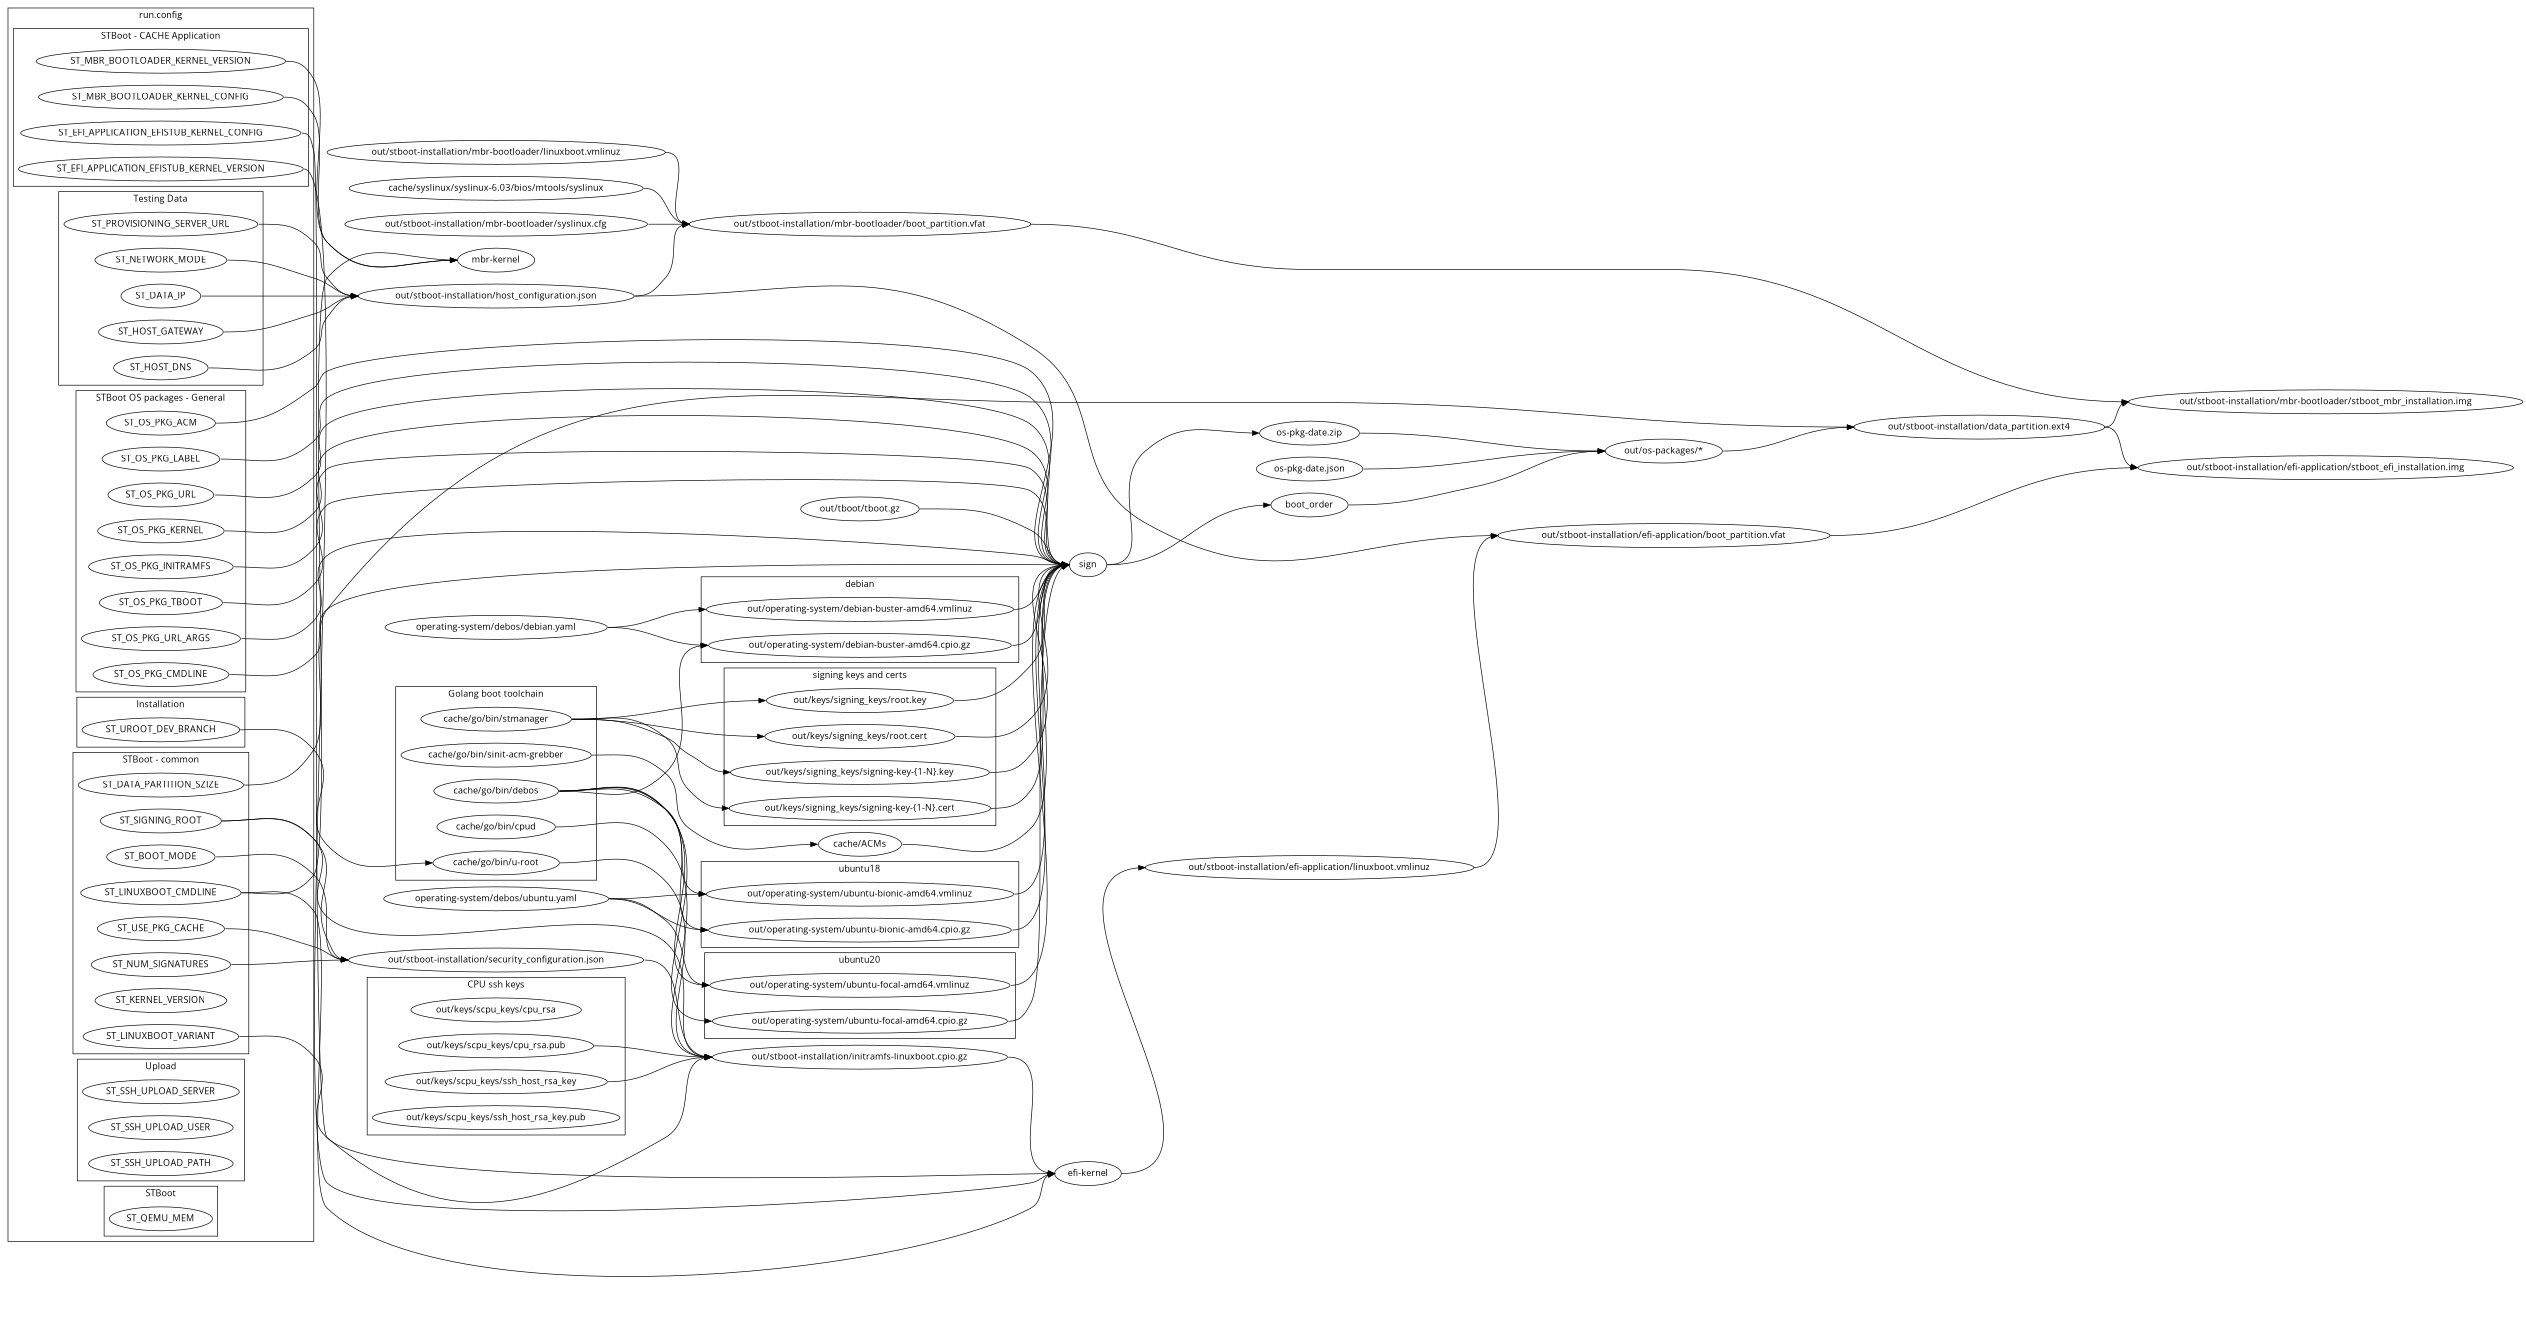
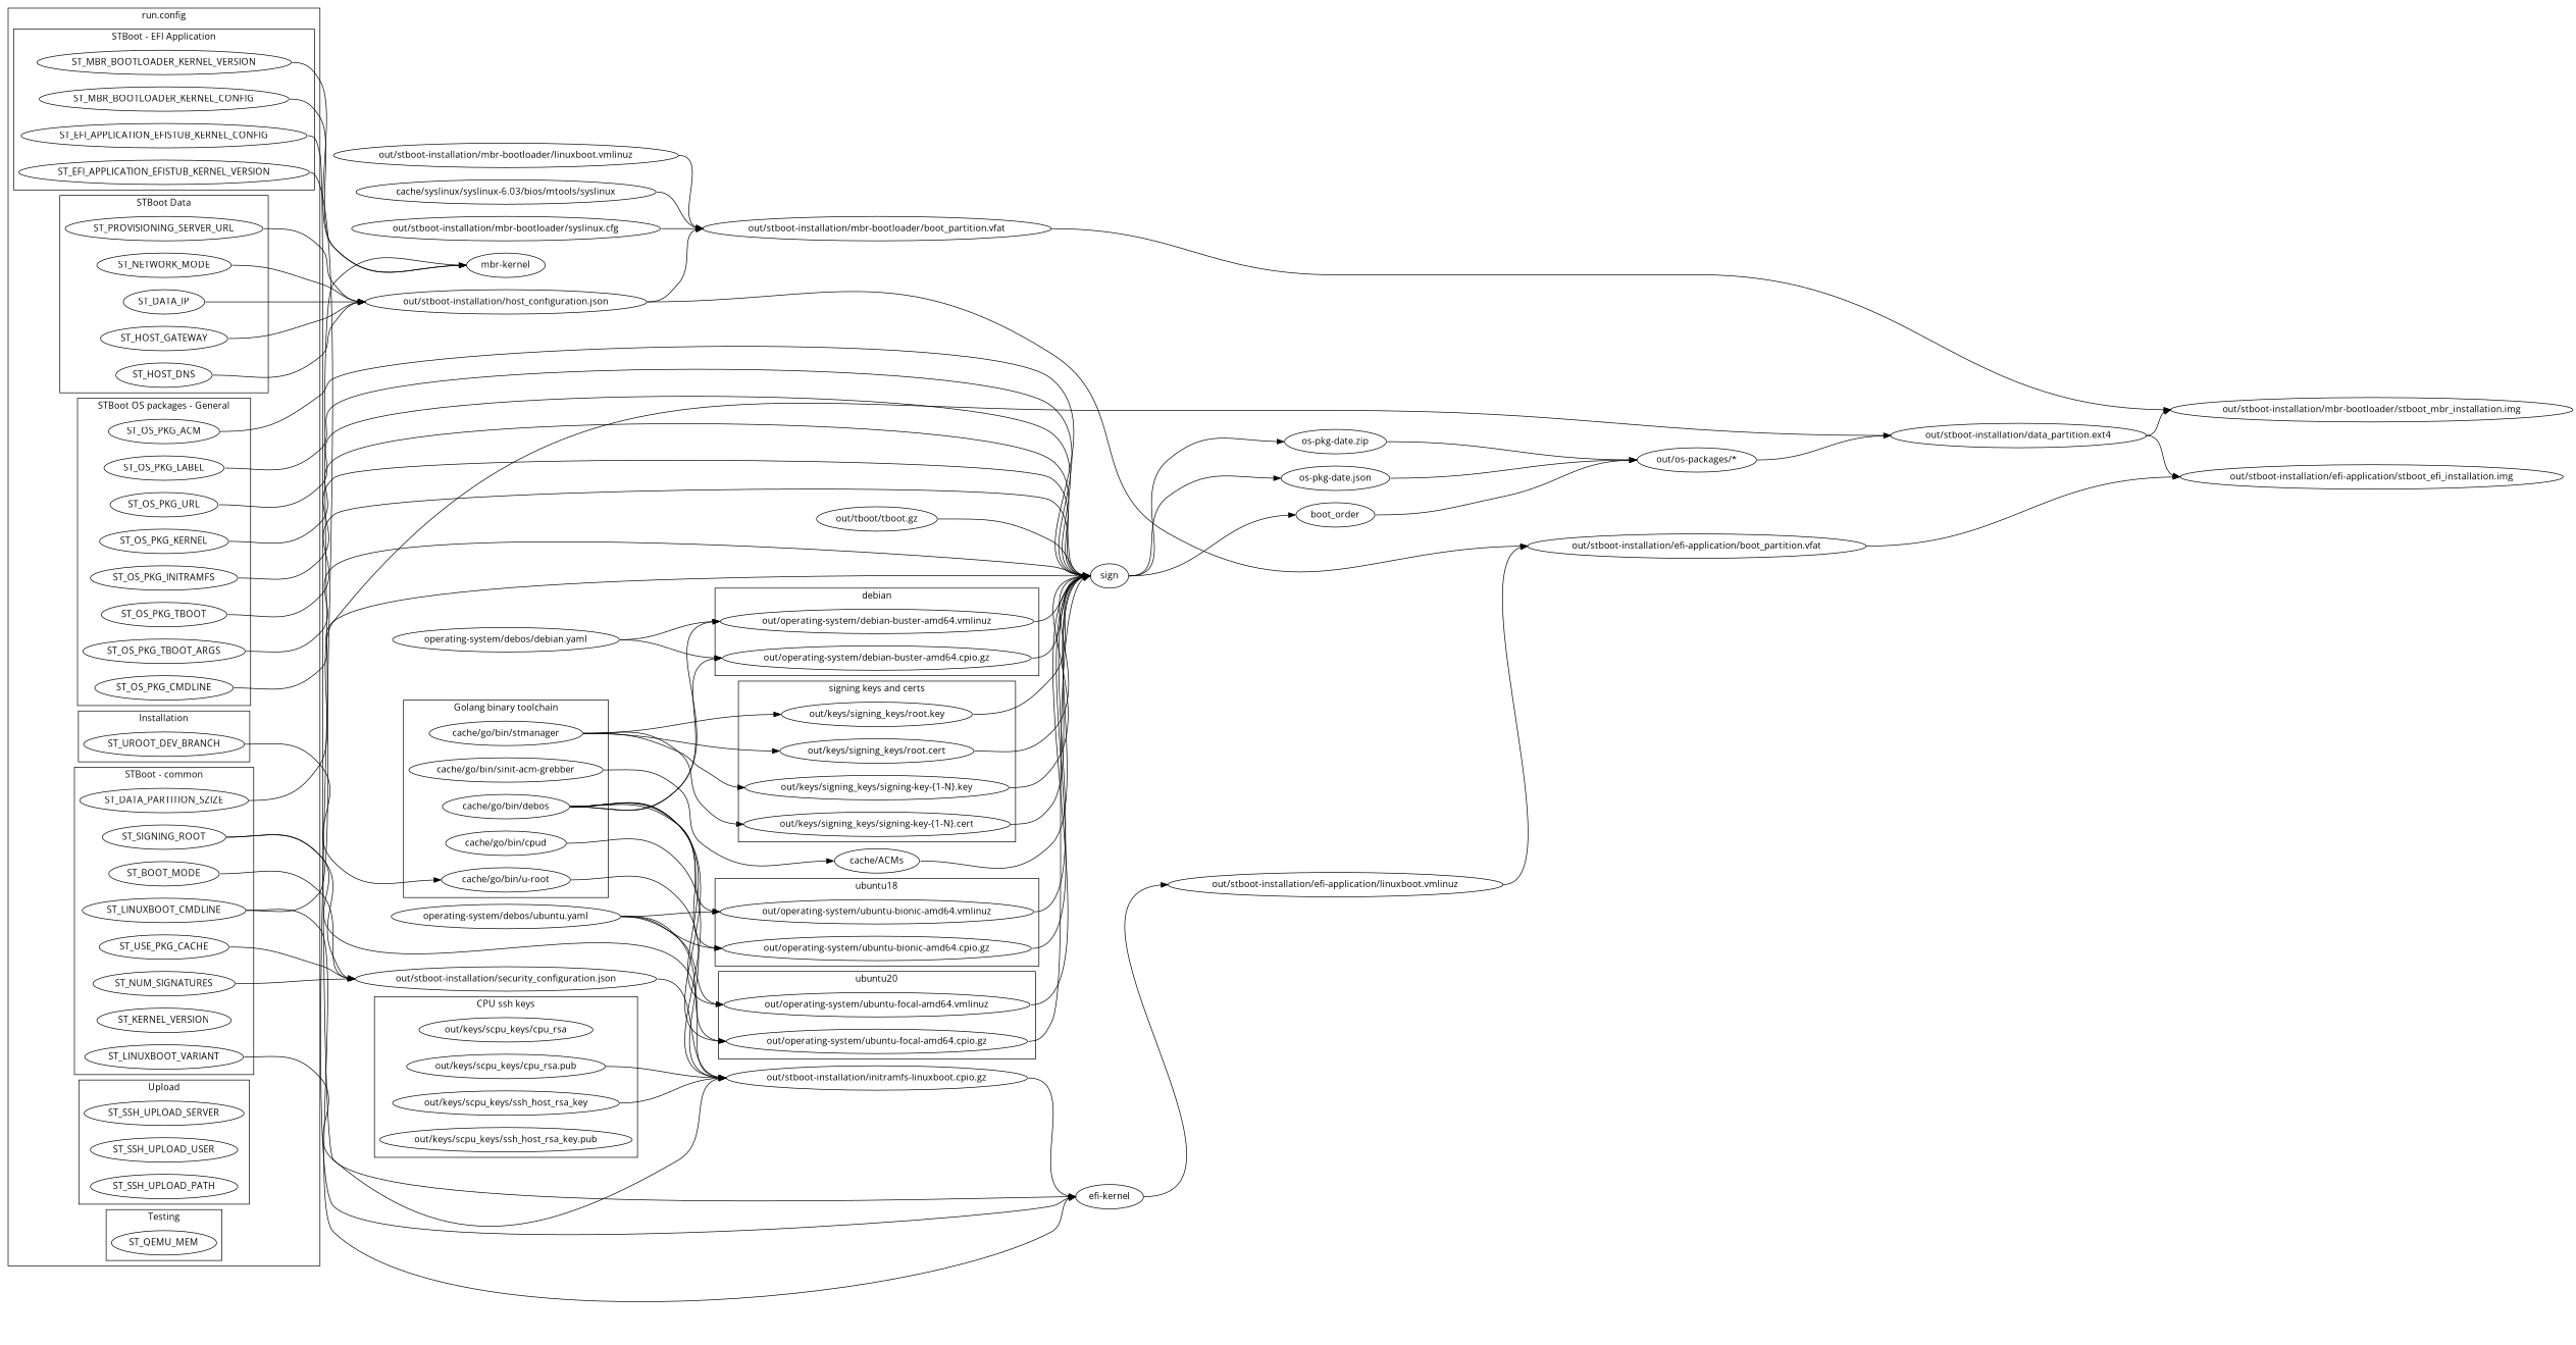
  digraph {
    fontname="Open Sans"
    rankdir=LR
    node [fontname="Open Sans"]
    edge [fontname="Open Sans" headport=w tailport=e]
    ST_UROOT_DEV_BRANCH
    ST_PROVISIONING_SERVER_URL
    ST_NETWORK_MODE
    n4 [label=ST_DATA_IP]
    ST_HOST_GATEWAY
    ST_HOST_DNS
    ST_LINUXBOOT_CMDLINE
    ST_LINUXBOOT_VARIANT
    ST_SIGNING_ROOT
    ST_NUM_SIGNATURES
    ST_BOOT_MODE
    ST_USE_PKG_CACHE
    ST_KERNEL_VERSION
    ST_DATA_PARTITION_SZIZE
    ST_MBR_BOOTLOADER_KERNEL_VERSION
    ST_MBR_BOOTLOADER_KERNEL_CONFIG
    ST_EFI_APPLICATION_EFISTUB_KERNEL_VERSION
    ST_EFI_APPLICATION_EFISTUB_KERNEL_CONFIG
    ST_OS_PKG_TBOOT
-   ST_OS_PKG_TBOOT_ARGS [label=ST_OS_PKG_URL_ARGS]
+   ST_OS_PKG_TBOOT_ARGS
    ST_OS_PKG_ACM
    ST_OS_PKG_LABEL
    ST_OS_PKG_URL
    ST_OS_PKG_KERNEL
    ST_OS_PKG_INITRAMFS
    ST_OS_PKG_CMDLINE
    ST_SSH_UPLOAD_SERVER
    ST_SSH_UPLOAD_USER
    ST_SSH_UPLOAD_PATH
    ST_QEMU_MEM
    n31 [label="out/keys/signing_keys/root.key"]
    n32 [label="out/keys/signing_keys/root.cert"]
    n33 [label="out/keys/signing_keys/signing-key-{1-N}.key"]
    n34 [label="out/keys/signing_keys/signing-key-{1-N}.cert"]
    n35 [label="out/keys/scpu_keys/cpu_rsa"]
    n36 [label="out/keys/scpu_keys/cpu_rsa.pub"]
    n37 [label="out/keys/scpu_keys/ssh_host_rsa_key"]
    n38 [label="out/keys/scpu_keys/ssh_host_rsa_key.pub"]
    n39 [label="out/operating-system/debian-buster-amd64.vmlinuz"]
    n40 [label="out/operating-system/debian-buster-amd64.cpio.gz"]
    n41 [label="out/operating-system/ubuntu-bionic-amd64.vmlinuz"]
    n42 [label="out/operating-system/ubuntu-bionic-amd64.cpio.gz"]
    n43 [label="out/operating-system/ubuntu-focal-amd64.vmlinuz"]
    n44 [label="out/operating-system/ubuntu-focal-amd64.cpio.gz"]
    n45 [label="cache/go/bin/debos"]
    n46 [label="cache/go/bin/u-root"]
    n47 [label="cache/go/bin/stmanager"]
    n48 [label="cache/go/bin/sinit-acm-grebber"]
    n49 [label="cache/go/bin/cpud"]
    n50 [label="out/stboot-installation/host_configuration.json"]
    "efi-kernel"
    "mbr-kernel"
    n53 [label="out/stboot-installation/initramfs-linuxboot.cpio.gz"]
    n54 [label="out/stboot-installation/security_configuration.json"]
    n55 [label="out/stboot-installation/data_partition.ext4"]
    n56 [label=sign]
    n57 [label="cache/ACMs"]
    boot_order
    n59 [label="os-pkg-date.zip"]
    n60 [label="os-pkg-date.json"]
    n61 [label="out/os-packages/*"]
    n62 [label="out/tboot/tboot.gz"]
    n63 [label="operating-system/debos/debian.yaml"]
    n64 [label="operating-system/debos/ubuntu.yaml"]
    n65 [label="out/stboot-installation/mbr-bootloader/stboot_mbr_installation.img"]
    n66 [label="out/stboot-installation/efi-application/stboot_efi_installation.img"]
    n67 [label="out/stboot-installation/efi-application/linuxboot.vmlinuz"]
    n68 [label="out/stboot-installation/mbr-bootloader/boot_partition.vfat"]
    n69 [label="out/stboot-installation/efi-application/boot_partition.vfat"]
    n70 [label="out/stboot-installation/mbr-bootloader/linuxboot.vmlinuz"]
    n71 [label="cache/syslinux/syslinux-6.03/bios/mtools/syslinux"]
    n72 [label="out/stboot-installation/mbr-bootloader/syslinux.cfg"]
    subgraph cluster_1 {
      label="run.config"
      subgraph cluster_2 {
        label=Installation
        ST_UROOT_DEV_BRANCH
      }
      subgraph cluster_3 {
-       label="Testing Data"
+       label="STBoot Data"
        ST_PROVISIONING_SERVER_URL
        ST_NETWORK_MODE
        n4
        ST_HOST_GATEWAY
        ST_HOST_DNS
      }
      subgraph cluster_4 {
        label="STBoot - common"
        ST_LINUXBOOT_CMDLINE
        ST_LINUXBOOT_VARIANT
        ST_SIGNING_ROOT
        ST_NUM_SIGNATURES
        ST_BOOT_MODE
        ST_USE_PKG_CACHE
        ST_KERNEL_VERSION
        ST_DATA_PARTITION_SZIZE
      }
      subgraph cluster_5 {
-       label="STBoot - CACHE Application"
+       label="STBoot - EFI Application"
        ST_MBR_BOOTLOADER_KERNEL_VERSION
        ST_MBR_BOOTLOADER_KERNEL_CONFIG
        ST_EFI_APPLICATION_EFISTUB_KERNEL_VERSION
        ST_EFI_APPLICATION_EFISTUB_KERNEL_CONFIG
      }
      subgraph cluster_6 {
        label="STBoot OS packages - General"
        ST_OS_PKG_TBOOT
        ST_OS_PKG_TBOOT_ARGS
        ST_OS_PKG_ACM
        ST_OS_PKG_LABEL
        ST_OS_PKG_URL
        ST_OS_PKG_KERNEL
        ST_OS_PKG_INITRAMFS
        ST_OS_PKG_CMDLINE
      }
      subgraph cluster_7 {
        label=Upload
        ST_SSH_UPLOAD_SERVER
        ST_SSH_UPLOAD_USER
        ST_SSH_UPLOAD_PATH
      }
      subgraph cluster_8 {
-       label=STBoot
+       label=Testing
        ST_QEMU_MEM
      }
    }
    subgraph cluster_9 {
      label="signing keys and certs"
      n31
      n32
      n33
      n34
    }
    subgraph cluster_10 {
      label="CPU ssh keys"
      n35
      n36
      n37
      n38
    }
    subgraph cluster_11 {
      label=debian
      n39
      n40
    }
    subgraph cluster_12 {
      label=ubuntu18
      n41
      n42
    }
    subgraph cluster_13 {
      label=ubuntu20
      n43
      n44
    }
    subgraph cluster_14 {
-     label="Golang boot toolchain"
+     label="Golang binary toolchain"
      n45
      n46
      n47
      n48
      n49
    }
    ST_UROOT_DEV_BRANCH -> n46
    ST_PROVISIONING_SERVER_URL -> n50
    ST_NETWORK_MODE -> n50
    n4 -> n50
    ST_HOST_GATEWAY -> n50
    ST_HOST_DNS -> n50
    ST_LINUXBOOT_CMDLINE -> "efi-kernel"
    ST_LINUXBOOT_CMDLINE -> "mbr-kernel"
    ST_LINUXBOOT_VARIANT -> n53
    ST_SIGNING_ROOT -> n53
    ST_SIGNING_ROOT -> n54
    ST_NUM_SIGNATURES -> n54
    ST_BOOT_MODE -> n54
    ST_USE_PKG_CACHE -> n54
    ST_DATA_PARTITION_SZIZE -> n55
    ST_MBR_BOOTLOADER_KERNEL_VERSION -> "mbr-kernel"
    ST_MBR_BOOTLOADER_KERNEL_CONFIG -> "mbr-kernel"
    ST_EFI_APPLICATION_EFISTUB_KERNEL_VERSION -> "efi-kernel"
    ST_EFI_APPLICATION_EFISTUB_KERNEL_CONFIG -> "efi-kernel"
    ST_OS_PKG_TBOOT -> n56
    ST_OS_PKG_TBOOT_ARGS -> n56
    ST_OS_PKG_ACM -> n56
    ST_OS_PKG_LABEL -> n56
    ST_OS_PKG_URL -> n56
    ST_OS_PKG_KERNEL -> n56
    ST_OS_PKG_INITRAMFS -> n56
    ST_OS_PKG_CMDLINE -> n56
    n31 -> n56
    n32 -> n56
    n33 -> n56
    n34 -> n56
    n36 -> n53
    n37 -> n53
    n39 -> n56
    n40 -> n56
    n41 -> n56
    n42 -> n56
    n43 -> n56
    n44 -> n56
+   n45 -> n39
    n45 -> n40
    n45 -> n41
    n45 -> n42
    n45 -> n43
    n45 -> n44
    n46 -> n53
    n47 -> n31
    n47 -> n32
    n47 -> n33
    n47 -> n34
    n48 -> n57
    n49 -> n53
    n50 -> n68
    n50 -> n69
    "efi-kernel" -> n67
    n53 -> "efi-kernel"
    n54 -> n53
    n55 -> n65
    n55 -> n66
    n56 -> boot_order
    n56 -> n59
+   n56 -> n60
    n57 -> n56
    boot_order -> n61
    n59 -> n61
    n60 -> n61
    n61 -> n55
    n62 -> n56
    n63 -> n39
    n63 -> n40
    n64 -> n41
    n64 -> n42
    n64 -> n43
+   n64 -> n44
    n67 -> n69
    n68 -> n65
    n69 -> n66
    n70 -> n68
    n71 -> n68
    n72 -> n68
  }
